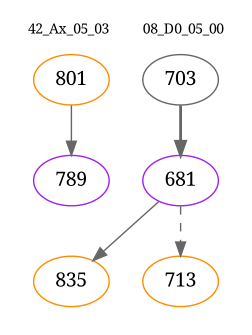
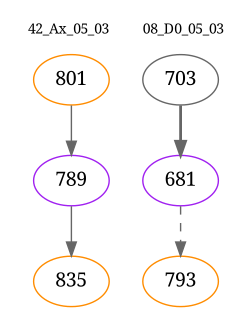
  digraph {
    fontname="Noto Serif"
    node [color=darkorange fontname="Noto Serif"]
    edge [color=gray40 fontname="Noto Serif" style=solid]
    n1 [label=801]
    n2 [color=purple label=789]
    n3 [label=835]
    n4 [color=gray40 label=703]
    n5 [color=purple label=681]
-   n6 [label=713]
+   n6 [label=793]
    subgraph cluster_1 {
      color=white
      fontsize=10
      label="42_Ax_05_03"
      n1
      n2
      n3
    }
    subgraph cluster_2 {
      color=white
      fontsize=10
-     label="08_D0_05_00"
+     label="08_D0_05_03"
      n4
      n5
      n6
    }
    n1 -> n2
-   n5 -> n3
+   n2 -> n3
    n4 -> n5 [style=bold]
    n5 -> n6 [style=dashed]
  }
